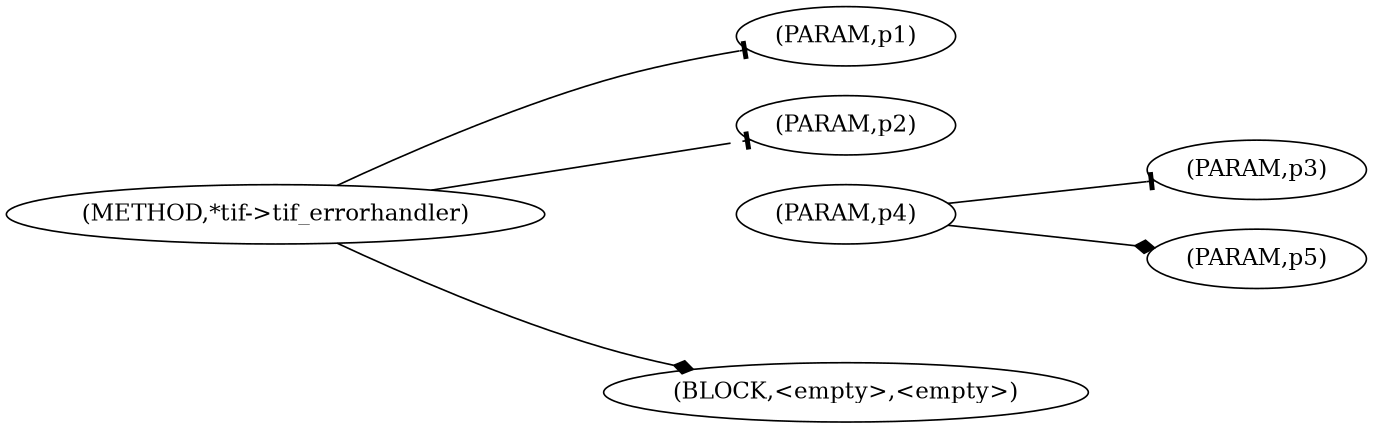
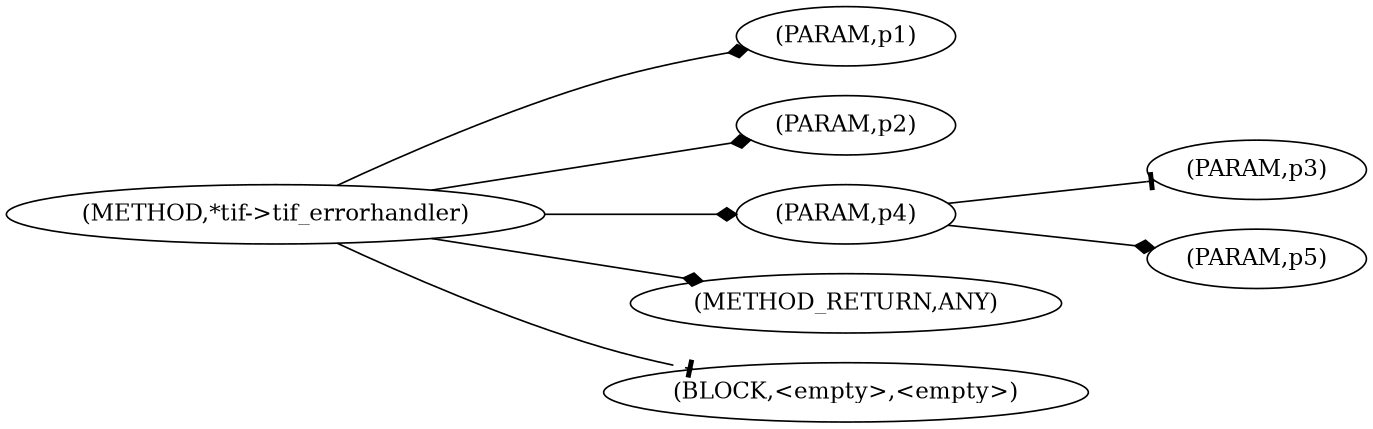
  digraph {
    rankdir=LR
    edge [arrowhead=diamond]
    n1 [label=<(METHOD,*tif-&gt;tif_errorhandler)>]
    n2 [label=<(PARAM,p1)>]
    n3 [label=<(PARAM,p2)>]
    n4 [label=<(PARAM,p4)>]
+   n5 [label=<(METHOD_RETURN,ANY)>]
    n6 [label=<(BLOCK,&lt;empty&gt;,&lt;empty&gt;)>]
    n7 [label=<(PARAM,p3)>]
    n8 [label=<(PARAM,p5)>]
-   n1 -> n2 [arrowhead=tee]
-   n1 -> n3 [arrowhead=tee]
-   n1 -> n6
+   n1 -> n2
+   n1 -> n3
+   n1 -> n4
+   n1 -> n5
+   n1 -> n6 [arrowhead=tee]
    n4 -> n7 [arrowhead=tee]
    n4 -> n8
  }
